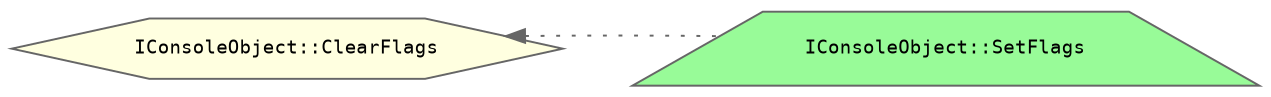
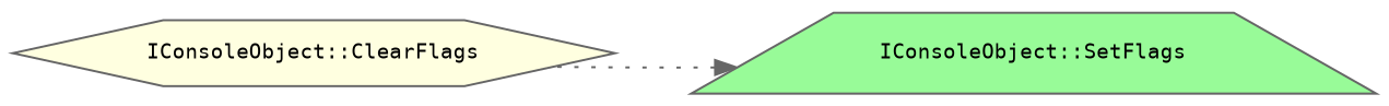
  digraph {
    rankdir=RL
    fontname="DejaVu Sans Mono"
    node [fontname="DejaVu Sans Mono" fontsize=10 style=filled]
    n1 [color=gray40 fillcolor=palegreen fontcolor=black height=0.2 label="IConsoleObject::SetFlags" shape=trapezium width=0.4]
    n2 [color=grey40 fillcolor=lightyellow height=0.2 label="IConsoleObject::ClearFlags" shape=hexagon width=0.4]
-   n2 -> n1 [color=gray40 dir=back fontname="DejaVu Sans Mono" fontsize=10 labelfontname=Helvetica labelfontsize=10 style=dotted]
+   n1 -> n2 [color=gray40 dir=back fontname="DejaVu Sans Mono" fontsize=10 labelfontname=Helvetica labelfontsize=10 style=dotted]
  }
